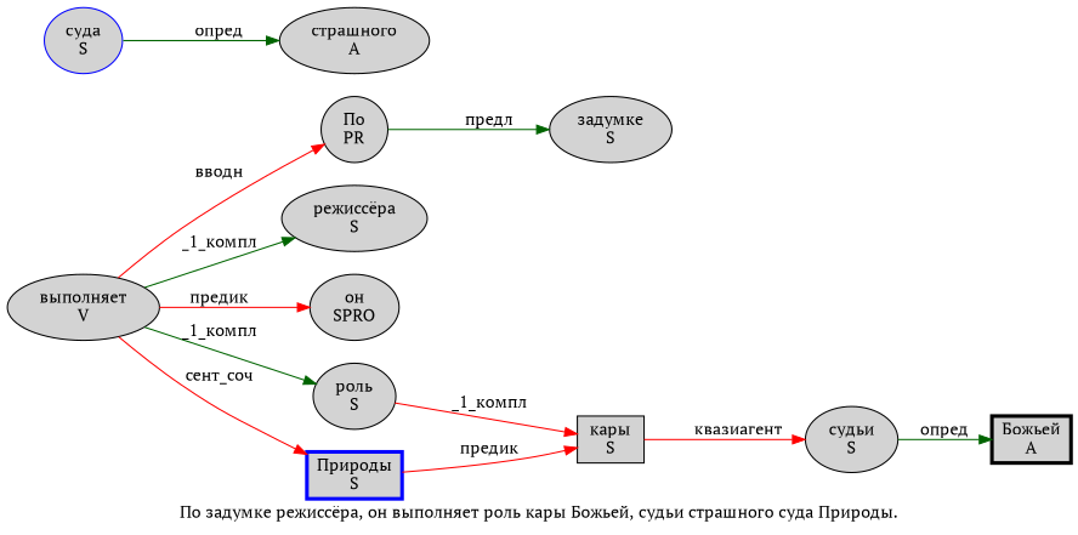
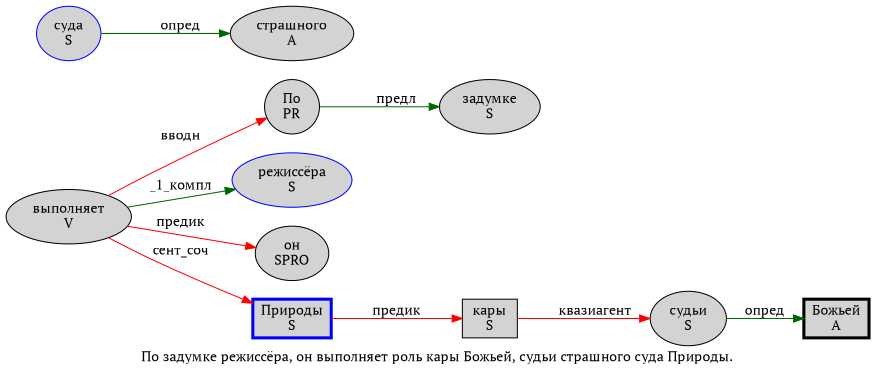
  digraph {
    fontname="PT Serif"
    label="По задумке режиссёра, он выполняет роль кары Божьей, судьи страшного суда Природы."
    rankdir=LR
    node [fillcolor=lightgray fontname="PT Serif" penwidth=1 shape=ellipse style=filled]
    edge [color=red fontname="PT Serif"]
    n1 [label="По\nPR"]
    n2 [label="задумке\nS"]
-   n3 [label="режиссёра\nS"]
+   n3 [label="режиссёра\nS" color=blue]
    n4 [label="он\nSPRO"]
    n5 [label="выполняет\nV"]
-   n6 [label="роль\nS"]
    n7 [color=blue label="Природы\nS" penwidth=3 shape=box]
    n8 [label="кары\nS" shape=box]
    n9 [label="судьи\nS"]
    n10 [color=black label="Божьей\nA" penwidth=3 shape=box]
    n11 [label="страшного\nA"]
    n12 [color=blue label="суда\nS"]
    n1 -> n2 [color=darkgreen label="предл"]
    n5 -> n1 [label="вводн"]
    n5 -> n3 [color=darkgreen label="_1_компл"]
    n5 -> n4 [label="предик"]
-   n5 -> n6 [color=darkgreen label="_1_компл"]
    n5 -> n7 [label="сент_соч"]
-   n6 -> n8 [label="_1_компл"]
    n7 -> n8 [label="предик"]
    n8 -> n9 [label="квазиагент"]
    n9 -> n10 [color=darkgreen label="опред"]
    n12 -> n11 [color=darkgreen label="опред"]
  }
